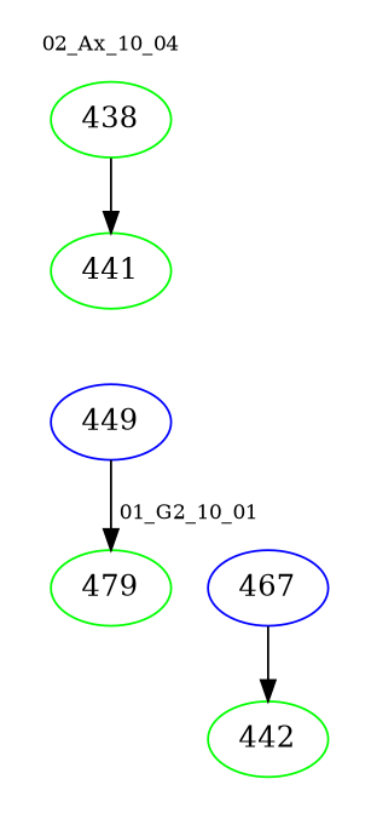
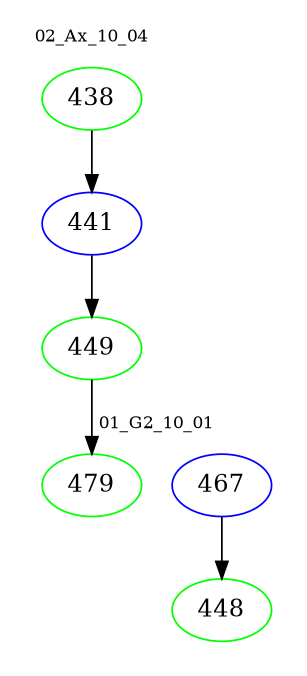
  digraph {
    node [color=green]
    edge [color=black]
-   n1 [label=441]
+   n1 [color=blue label=441]
    n2 [label=438]
-   n3 [color=blue label=449]
+   n3 [label=449]
    n4 [color=blue label=467]
-   n5 [label=442]
+   n5 [label=448]
    n6 [label=479]
    subgraph cluster_1 {
      color=white
      fontsize=10
      label="02_Ax_10_04"
      n1
      n2
      n3
    }
    subgraph cluster_2 {
      color=white
      fontsize=10
      label="01_G2_10_01"
      n4
      n5
      n6
    }
+   n1 -> n3
    n2 -> n1
    n3 -> n6
    n4 -> n5
  }
